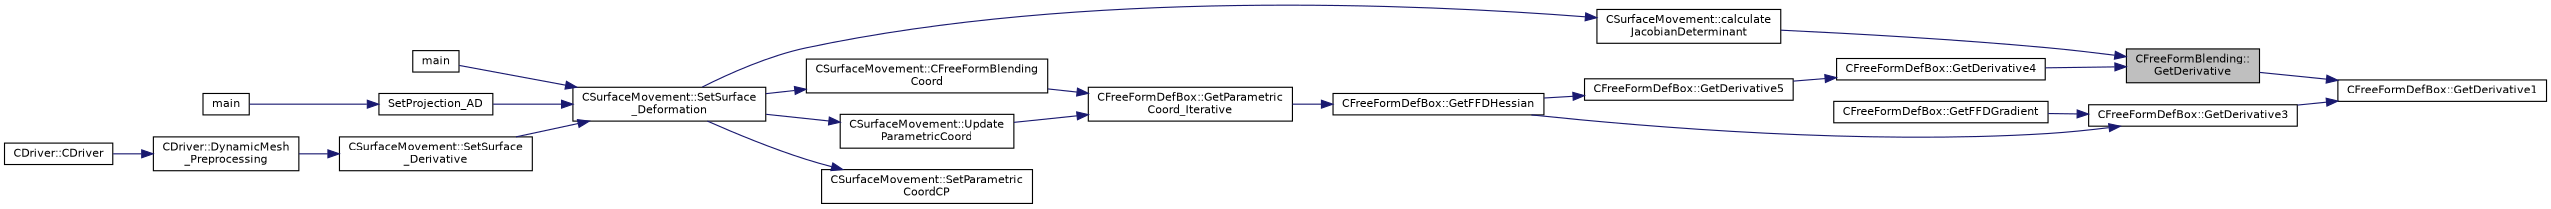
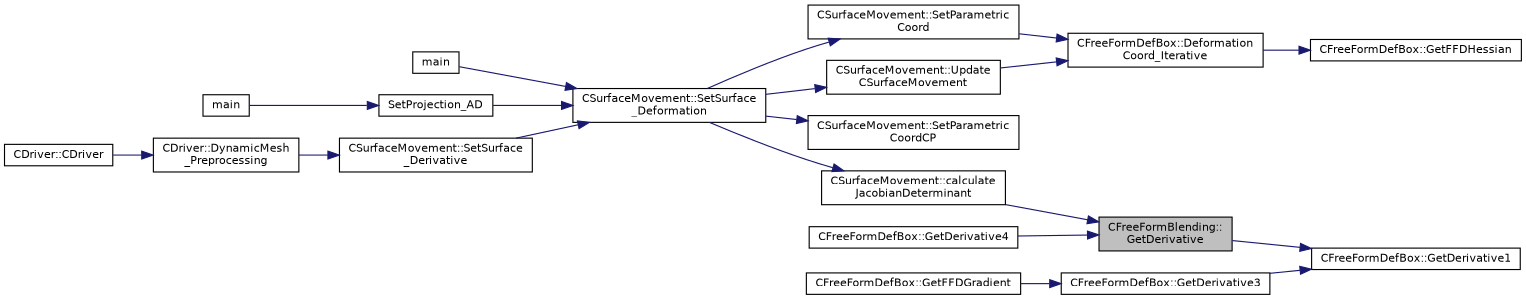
  digraph {
    rankdir=RL
    node [color=black fillcolor=white fontname=Helvetica fontsize=10 shape=record style=filled]
    edge [color=midnightblue dir=back fontname=Helvetica fontsize=10 labelfontname=Helvetica labelfontsize=10 style=solid]
    n1 [fillcolor=grey75 fontcolor=black height=0.2 label="CFreeFormBlending::\lGetDerivative" width=0.4]
    n2 [height=0.2 label="CSurfaceMovement::calculate\lJacobianDeterminant" width=0.4]
    n3 [height=0.2 label="CFreeFormDefBox::GetDerivative4" width=0.4]
    n4 [height=0.2 label="CSurfaceMovement::SetSurface\l_Deformation" width=0.4]
    n5 [height=0.2 label="CFreeFormDefBox::GetDerivative1" width=0.4]
    n6 [height=0.2 label="CFreeFormDefBox::GetDerivative3" width=0.4]
-   n7 [height=0.2 label="CFreeFormDefBox::GetDerivative5" width=0.4]
    n8 [height=0.2 label=main width=0.4]
    n9 [height=0.2 label=SetProjection_AD width=0.4]
    n10 [height=0.2 label="CSurfaceMovement::SetSurface\l_Derivative" width=0.4]
    n11 [height=0.2 label=main width=0.4]
    n12 [height=0.2 label="CDriver::DynamicMesh\l_Preprocessing" width=0.4]
    n13 [height=0.2 label="CDriver::CDriver" width=0.4]
    n14 [height=0.2 label="CFreeFormDefBox::GetFFDGradient" width=0.4]
    n15 [height=0.2 label="CFreeFormDefBox::GetFFDHessian" width=0.4]
-   n16 [height=0.2 label="CFreeFormDefBox::GetParametric\lCoord_Iterative" width=0.4]
-   n17 [height=0.2 label="CSurfaceMovement::CFreeFormBlending\lCoord" width=0.4]
-   n18 [height=0.2 label="CSurfaceMovement::Update\lParametricCoord" width=0.4]
+   n16 [height=0.2 label="CFreeFormDefBox::Deformation\lCoord_Iterative" width=0.4]
+   n17 [height=0.2 label="CSurfaceMovement::SetParametric\lCoord" width=0.4]
+   n18 [height=0.2 label="CSurfaceMovement::Update\lCSurfaceMovement" width=0.4]
    n19 [height=0.2 label="CSurfaceMovement::SetParametric\lCoordCP" width=0.4]
    n1 -> n2
    n1 -> n3
    n2 -> n4
-   n3 -> n7
    n4 -> n8
    n4 -> n9
    n4 -> n10
    n5 -> n1
    n5 -> n6
    n6 -> n14
-   n6 -> n15
-   n7 -> n15
    n9 -> n11
    n10 -> n12
    n12 -> n13
    n15 -> n16
    n16 -> n17
    n16 -> n18
    n17 -> n4
    n18 -> n4
    n19 -> n4
  }
